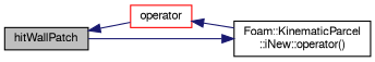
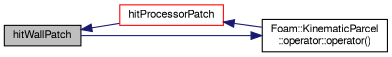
  digraph {
    rankdir=LR
    node [color=black fontname=FreeSans fontsize=10 shape=record]
    edge [color=midnightblue dir=back fontname=FreeSans fontsize=10 labelfontname=FreeSans labelfontsize=10 style=solid]
    n1 [fillcolor=grey75 fontcolor=black height=0.2 label=hitWallPatch style=filled width=0.4]
-   n2 [color=red height=0.2 label=operator width=0.4]
-   n3 [height=0.2 label="Foam::KinematicParcel\l::iNew::operator()" width=0.4]
+   n2 [color=red height=0.2 label=hitProcessorPatch width=0.4]
+   n3 [height=0.2 label="Foam::KinematicParcel\l::operator::operator()" width=0.4]
    n1 -> n2
    n2 -> n3
    n3 -> n1
  }
